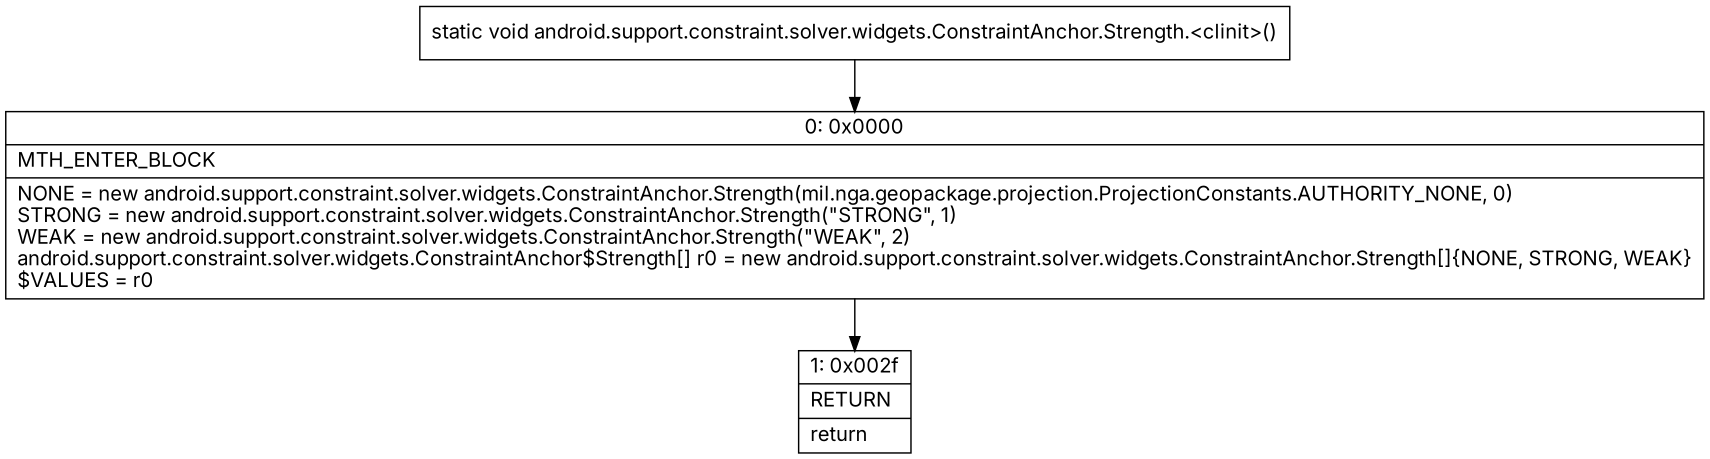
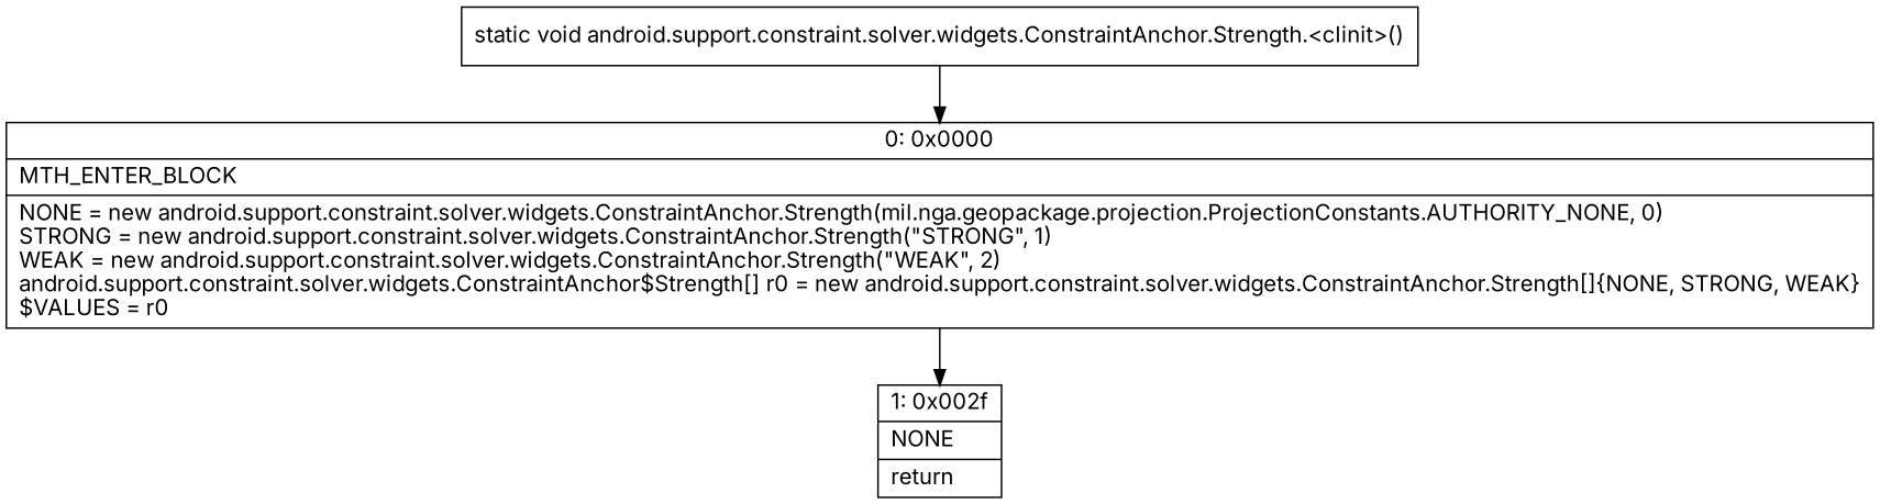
  digraph {
    fontname=Inter
    node [shape=record fontname=Inter]
    edge [fontname=Inter]
    n1 [label="{0\:\ 0x0000|MTH_ENTER_BLOCK\l|NONE = new android.support.constraint.solver.widgets.ConstraintAnchor.Strength(mil.nga.geopackage.projection.ProjectionConstants.AUTHORITY_NONE, 0)\lSTRONG = new android.support.constraint.solver.widgets.ConstraintAnchor.Strength(\"STRONG\", 1)\lWEAK = new android.support.constraint.solver.widgets.ConstraintAnchor.Strength(\"WEAK\", 2)\landroid.support.constraint.solver.widgets.ConstraintAnchor$Strength[] r0 = new android.support.constraint.solver.widgets.ConstraintAnchor.Strength[]\{NONE, STRONG, WEAK\}\l$VALUES = r0\l}"]
-   n2 [label="{1\:\ 0x002f|RETURN\l|return\l}"]
+   n2 [label="{1\:\ 0x002f|NONE\l|return\l}"]
    n3 [label="{static void android.support.constraint.solver.widgets.ConstraintAnchor.Strength.\<clinit\>() }"]
    n1 -> n2
    n3 -> n1
  }
